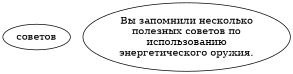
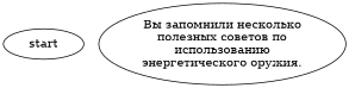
  digraph {
    node [color="#000000" fillcolor="#FFFFFF" style=filled]
-   start [label="советов"]
+   start
    n2 [label="Вы запомнили несколько\nполезных советов по\nиспользованию\nэнергетического оружия."]
  }
